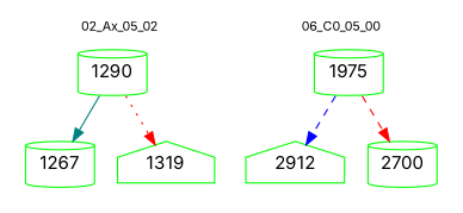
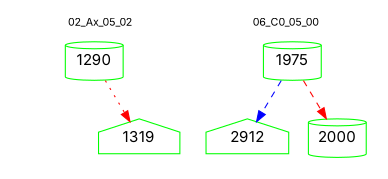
  digraph {
    fontname=Inter
    node [color=green fontname=Inter shape=cylinder]
    edge [color=red fontname=Inter style=dashed]
    n1 [label=1290]
-   n2 [label=1267]
    n3 [label=1319 shape=house]
    n4 [label=1975]
    n5 [label=2912 shape=house]
-   n6 [label=2700]
+   n6 [label=2000]
    subgraph cluster_1 {
      color=white
      fontsize=10
      label="02_Ax_05_02"
      n1
-     n2
      n3
    }
    subgraph cluster_2 {
      color=white
      fontsize=10
      label="06_C0_05_00"
      n4
      n5
      n6
    }
-   n1 -> n2 [color=teal style=solid]
    n1 -> n3 [style=dotted]
    n4 -> n5 [color=blue]
    n4 -> n6
  }
